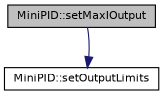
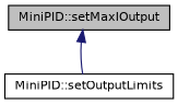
  digraph {
    rankdir=TB
    node [color=black fontname=Helvetica fontsize=10 shape=record style=filled]
    n1 [fillcolor=grey75 fontcolor=black height=0.2 label="MiniPID::setMaxIOutput" width=0.4]
    n2 [fillcolor=white height=0.2 label="MiniPID::setOutputLimits" width=0.4]
-   n2 -> n1 [color=midnightblue dir=back fontname=Helvetica fontsize=10 labelfontname=Helvetica labelfontsize=10 style=solid]
+   n1 -> n2 [color=midnightblue dir=back fontname=Helvetica fontsize=10 labelfontname=Helvetica labelfontsize=10 style=solid]
  }
